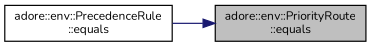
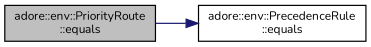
  digraph {
    rankdir=RL
    fontname=Nunito
    node [color=black fontname=Nunito fontsize=10 shape=record style=filled]
    n1 [fillcolor=grey75 fontcolor=black height=0.2 label="adore::env::PriorityRoute\l::equals" width=0.4]
    n2 [fillcolor=white height=0.2 label="adore::env::PrecedenceRule\l::equals" width=0.4]
-   n1 -> n2 [color=midnightblue dir=back fontname=Nunito fontsize=10 labelfontname=Helvetica labelfontsize=10 style=solid]
+   n2 -> n1 [color=midnightblue dir=back fontname=Nunito fontsize=10 labelfontname=Helvetica labelfontsize=10 style=solid]
  }
